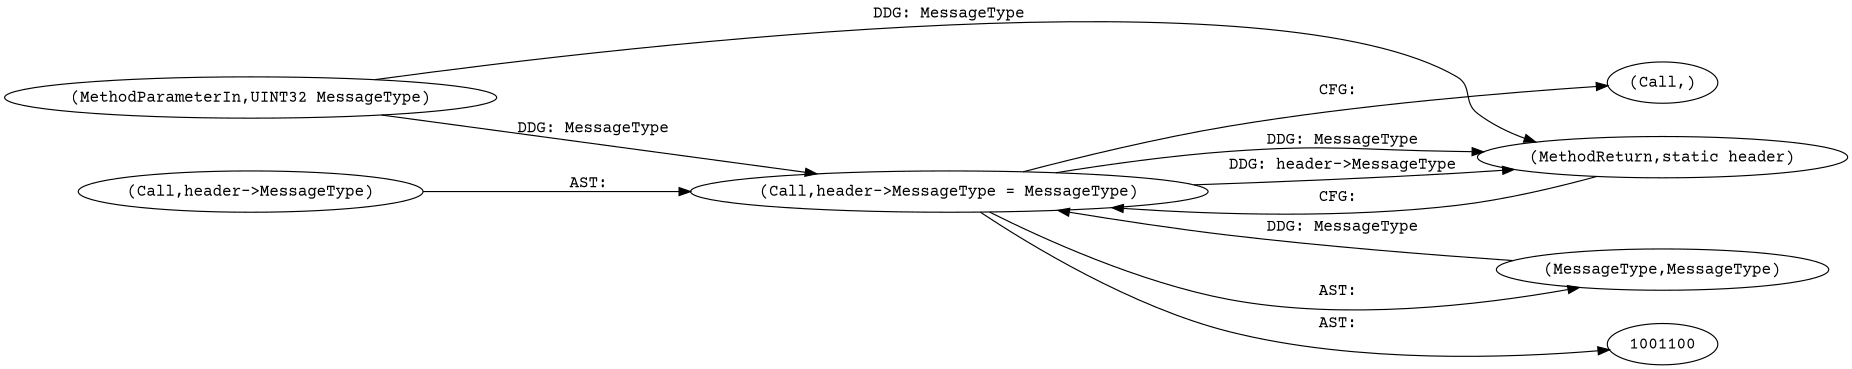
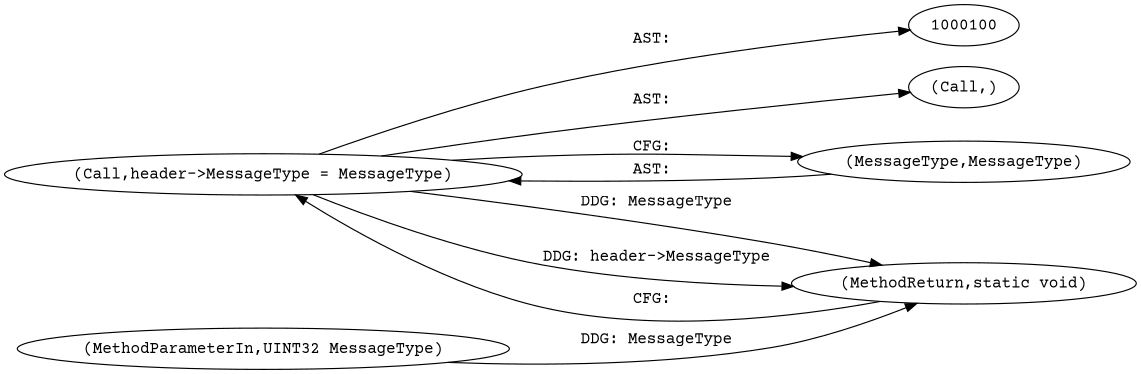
  digraph {
    fontname="Courier Prime"
    rankdir=LR
    node [fontname="Courier Prime"]
    edge [fontname="Courier Prime"]
    n1 [label="(Call,header->MessageType = MessageType)"]
    n2 [label="(Call,)"]
-   n3 [label="(MethodReturn,static header)"]
+   n3 [label="(MethodReturn,static void)"]
    n4 [label="(MessageType,MessageType)"]
-   1000100 [label=1001100]
+   1000100
    n6 [label="(MethodParameterIn,UINT32 MessageType)"]
-   n7 [label="(Call,header->MessageType)"]
-   n1 -> n2 [label="CFG: "]
+   n1 -> n2 [label="AST: "]
    n1 -> n3 [label="DDG: MessageType"]
    n1 -> n3 [label="DDG: header->MessageType"]
-   n1 -> n4 [label="AST: "]
+   n1 -> n4 [label="CFG: "]
    n1 -> 1000100 [label="AST: "]
    n3 -> n1 [label="CFG: "]
-   n4 -> n1 [label="DDG: MessageType"]
-   n6 -> n1 [label="DDG: MessageType"]
+   n4 -> n1 [label="AST: "]
    n6 -> n3 [label="DDG: MessageType"]
-   n7 -> n1 [label="AST: "]
  }
